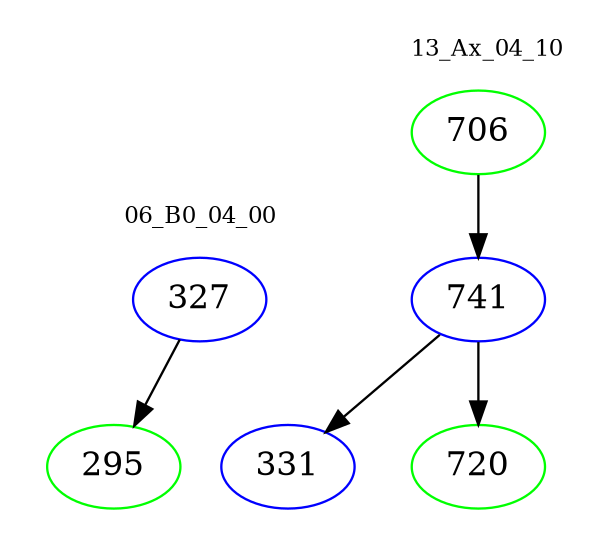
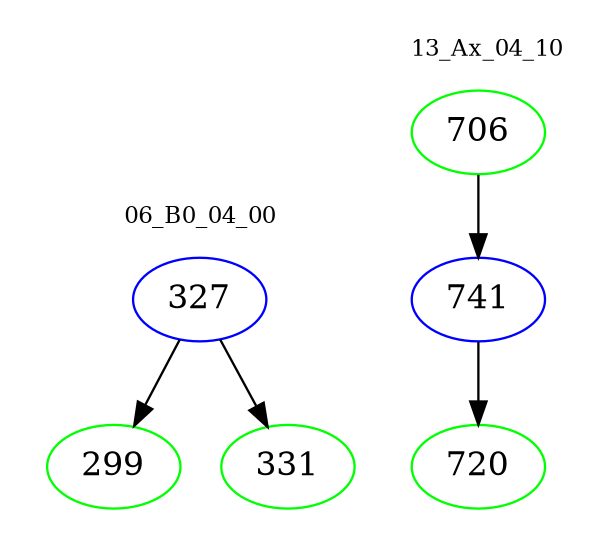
  digraph {
    node [color=green]
    edge [color=black]
    n1 [color=blue label=741]
    n2 [label=706]
    n3 [label=720]
    n4 [color=blue label=327]
-   n5 [color=blue label=331]
-   n6 [label=295]
+   n5 [label=331]
+   n6 [label=299]
    subgraph cluster_1 {
      color=white
      fontsize=10
      label="13_Ax_04_10"
      n1
      n2
      n3
    }
    subgraph cluster_2 {
      color=white
      fontsize=10
      label="06_B0_04_00"
      n4
      n5
      n6
    }
    n1 -> n3
    n2 -> n1
-   n1 -> n5
+   n4 -> n5
    n4 -> n6
  }
